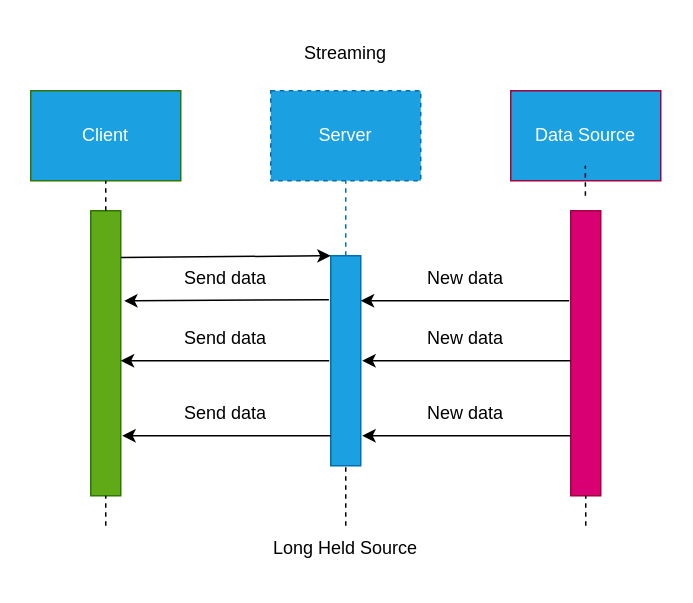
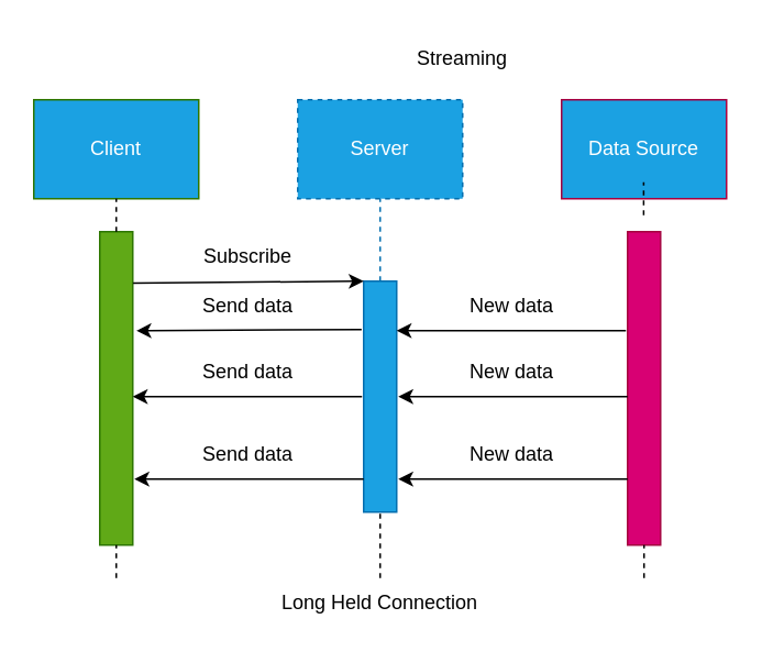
  <mxCell id="0" />
  <mxCell id="1" parent="0" />
  <mxCell id="2" value="Client" style="rounded=0;whiteSpace=wrap;html=1;fillColor=#1ba1e2;fontColor=#ffffff;strokeColor=#2D7600;" vertex="1" parent="1"><mxGeometry x="20" y="60" width="100" height="60" as="geometry" /></mxCell>
  <mxCell id="3" value="Server" style="rounded=0;whiteSpace=wrap;html=1;fillColor=#1ba1e2;fontColor=#ffffff;strokeColor=#006EAF;dashed=1;" vertex="1" parent="1"><mxGeometry x="180" y="60" width="100" height="60" as="geometry" /></mxCell>
  <mxCell id="4" value="Data Source" style="rounded=0;whiteSpace=wrap;html=1;fillColor=#1ba1e2;fontColor=#ffffff;strokeColor=#A50040;" vertex="1" parent="1"><mxGeometry x="340" y="60" width="100" height="60" as="geometry" /></mxCell>
  <mxCell id="5" value="" style="rounded=0;whiteSpace=wrap;html=1;fillColor=#60a917;fontColor=#ffffff;strokeColor=#2D7600;" vertex="1" parent="1"><mxGeometry x="60" y="140" width="20" height="190" as="geometry" /></mxCell>
  <mxCell id="6" value="" style="rounded=0;whiteSpace=wrap;html=1;fillColor=#d80073;fontColor=#ffffff;strokeColor=#A50040;" vertex="1" parent="1"><mxGeometry x="380" y="140" width="20" height="190" as="geometry" /></mxCell>
  <mxCell id="7" value="" style="rounded=0;whiteSpace=wrap;html=1;fillColor=#1ba1e2;fontColor=#ffffff;strokeColor=#006EAF;" vertex="1" parent="1"><mxGeometry x="220" y="170" width="20" height="140" as="geometry" /></mxCell>
  <mxCell id="8" value="" style="endArrow=none;dashed=1;html=1;rounded=0;exitX=0.5;exitY=0;exitDx=0;exitDy=0;entryX=0.5;entryY=1;entryDx=0;entryDy=0;fillColor=#1ba1e2;strokeColor=#006EAF;" edge="1" parent="1" source="7" target="3"><mxGeometry width="50" height="50" relative="1" as="geometry"><mxPoint x="300" y="90" as="sourcePoint" /><mxPoint x="350" y="40" as="targetPoint" /></mxGeometry></mxCell>
  <mxCell id="9" value="" style="endArrow=classic;html=1;rounded=0;exitX=1.011;exitY=0.164;exitDx=0;exitDy=0;exitPerimeter=0;entryX=0;entryY=0;entryDx=0;entryDy=0;" edge="1" parent="1" source="5" target="7"><mxGeometry width="50" height="50" relative="1" as="geometry"><mxPoint x="81" y="173" as="sourcePoint" /><mxPoint x="220" y="172" as="targetPoint" /></mxGeometry></mxCell>
+ <mxCell id="10" value="Subscribe" style="text;html=1;strokeColor=none;fillColor=none;align=center;verticalAlign=middle;whiteSpace=wrap;rounded=0;" vertex="1" parent="1"><mxGeometry x="120" y="140" width="60" height="30" as="geometry" /></mxCell>
  <mxCell id="11" value="" style="endArrow=none;dashed=1;html=1;rounded=0;exitX=0.5;exitY=0;exitDx=0;exitDy=0;entryX=0.5;entryY=1;entryDx=0;entryDy=0;" edge="1" parent="1" source="5" target="2"><mxGeometry width="50" height="50" relative="1" as="geometry"><mxPoint x="130" y="150" as="sourcePoint" /><mxPoint x="180" y="100" as="targetPoint" /></mxGeometry></mxCell>
  <mxCell id="12" value="" style="endArrow=none;dashed=1;html=1;rounded=0;exitX=0.5;exitY=0;exitDx=0;exitDy=0;entryX=0.5;entryY=1;entryDx=0;entryDy=0;" edge="1" parent="1"><mxGeometry width="50" height="50" relative="1" as="geometry"><mxPoint x="389.76" y="130" as="sourcePoint" /><mxPoint x="389.76" y="110" as="targetPoint" /></mxGeometry></mxCell>
  <mxCell id="13" value="" style="endArrow=classic;html=1;rounded=0;exitX=-0.063;exitY=0.209;exitDx=0;exitDy=0;exitPerimeter=0;entryX=1.111;entryY=0.316;entryDx=0;entryDy=0;entryPerimeter=0;" edge="1" parent="1" source="7" target="5"><mxGeometry width="50" height="50" relative="1" as="geometry"><mxPoint x="100" y="280" as="sourcePoint" /><mxPoint x="150" y="230" as="targetPoint" /></mxGeometry></mxCell>
  <mxCell id="14" value="Send data" style="text;html=1;strokeColor=none;fillColor=none;align=center;verticalAlign=middle;whiteSpace=wrap;rounded=0;" vertex="1" parent="1"><mxGeometry x="120" y="170" width="60" height="30" as="geometry" /></mxCell>
  <mxCell id="15" value="" style="endArrow=classic;html=1;rounded=0;exitX=-0.063;exitY=0.209;exitDx=0;exitDy=0;exitPerimeter=0;entryX=1.004;entryY=0.258;entryDx=0;entryDy=0;entryPerimeter=0;" edge="1" parent="1"><mxGeometry width="50" height="50" relative="1" as="geometry"><mxPoint x="379" y="200" as="sourcePoint" /><mxPoint x="240" y="200" as="targetPoint" /></mxGeometry></mxCell>
  <mxCell id="16" value="New data" style="text;html=1;strokeColor=none;fillColor=none;align=center;verticalAlign=middle;whiteSpace=wrap;rounded=0;" vertex="1" parent="1"><mxGeometry x="280" y="170" width="60" height="30" as="geometry" /></mxCell>
  <mxCell id="17" value="Send data" style="text;html=1;strokeColor=none;fillColor=none;align=center;verticalAlign=middle;whiteSpace=wrap;rounded=0;" vertex="1" parent="1"><mxGeometry x="120" y="210" width="60" height="30" as="geometry" /></mxCell>
  <mxCell id="18" value="" style="endArrow=classic;html=1;rounded=0;exitX=-0.063;exitY=0.209;exitDx=0;exitDy=0;exitPerimeter=0;entryX=1.004;entryY=0.258;entryDx=0;entryDy=0;entryPerimeter=0;" edge="1" parent="1"><mxGeometry width="50" height="50" relative="1" as="geometry"><mxPoint x="219" y="240" as="sourcePoint" /><mxPoint x="80" y="240" as="targetPoint" /></mxGeometry></mxCell>
  <mxCell id="19" value="" style="endArrow=classic;html=1;rounded=0;exitX=-0.063;exitY=0.209;exitDx=0;exitDy=0;exitPerimeter=0;entryX=1.004;entryY=0.258;entryDx=0;entryDy=0;entryPerimeter=0;" edge="1" parent="1"><mxGeometry width="50" height="50" relative="1" as="geometry"><mxPoint x="380" y="240" as="sourcePoint" /><mxPoint x="241" y="240" as="targetPoint" /></mxGeometry></mxCell>
  <mxCell id="20" value="New data" style="text;html=1;strokeColor=none;fillColor=none;align=center;verticalAlign=middle;whiteSpace=wrap;rounded=0;" vertex="1" parent="1"><mxGeometry x="280" y="210" width="60" height="30" as="geometry" /></mxCell>
  <mxCell id="21" value="" style="endArrow=classic;html=1;rounded=0;exitX=-0.063;exitY=0.209;exitDx=0;exitDy=0;exitPerimeter=0;entryX=1.004;entryY=0.258;entryDx=0;entryDy=0;entryPerimeter=0;" edge="1" parent="1"><mxGeometry width="50" height="50" relative="1" as="geometry"><mxPoint x="220" y="290" as="sourcePoint" /><mxPoint x="81" y="290" as="targetPoint" /></mxGeometry></mxCell>
  <mxCell id="22" value="Send data" style="text;html=1;strokeColor=none;fillColor=none;align=center;verticalAlign=middle;whiteSpace=wrap;rounded=0;" vertex="1" parent="1"><mxGeometry x="120" y="260" width="60" height="30" as="geometry" /></mxCell>
  <mxCell id="23" value="" style="endArrow=classic;html=1;rounded=0;exitX=-0.063;exitY=0.209;exitDx=0;exitDy=0;exitPerimeter=0;entryX=1.004;entryY=0.258;entryDx=0;entryDy=0;entryPerimeter=0;" edge="1" parent="1"><mxGeometry width="50" height="50" relative="1" as="geometry"><mxPoint x="380" y="290" as="sourcePoint" /><mxPoint x="241" y="290" as="targetPoint" /></mxGeometry></mxCell>
  <mxCell id="24" value="New data" style="text;html=1;strokeColor=none;fillColor=none;align=center;verticalAlign=middle;whiteSpace=wrap;rounded=0;" vertex="1" parent="1"><mxGeometry x="280" y="260" width="60" height="30" as="geometry" /></mxCell>
  <mxCell id="25" value="" style="endArrow=none;dashed=1;html=1;rounded=0;entryX=0.5;entryY=1;entryDx=0;entryDy=0;" edge="1" parent="1" target="5"><mxGeometry width="50" height="50" relative="1" as="geometry"><mxPoint x="70" y="350" as="sourcePoint" /><mxPoint x="80" y="350" as="targetPoint" /></mxGeometry></mxCell>
  <mxCell id="26" value="" style="endArrow=none;dashed=1;html=1;rounded=0;entryX=0.5;entryY=1;entryDx=0;entryDy=0;" edge="1" parent="1" target="7"><mxGeometry width="50" height="50" relative="1" as="geometry"><mxPoint x="230" y="350" as="sourcePoint" /><mxPoint x="80" y="340" as="targetPoint" /></mxGeometry></mxCell>
  <mxCell id="27" value="" style="endArrow=none;dashed=1;html=1;rounded=0;entryX=0.5;entryY=1;entryDx=0;entryDy=0;" edge="1" parent="1" target="6"><mxGeometry width="50" height="50" relative="1" as="geometry"><mxPoint x="390" y="350" as="sourcePoint" /><mxPoint x="80" y="340" as="targetPoint" /></mxGeometry></mxCell>
- <mxCell id="28" value="Streaming" style="text;html=1;strokeColor=none;fillColor=none;align=center;verticalAlign=middle;whiteSpace=wrap;rounded=0;" vertex="1" parent="1"><mxGeometry x="200" y="20" width="60" height="30" as="geometry" /></mxCell>
- <mxCell id="29" value="Long Held Source" style="text;html=1;strokeColor=none;fillColor=none;align=center;verticalAlign=middle;whiteSpace=wrap;rounded=0;" vertex="1" parent="1"><mxGeometry x="165" y="350" width="130" height="30" as="geometry" /></mxCell>
+ <mxCell id="28" value="Streaming" style="text;html=1;strokeColor=none;fillColor=none;align=center;verticalAlign=middle;whiteSpace=wrap;rounded=0;" vertex="1" parent="1"><mxGeometry x="250" y="20" width="60" height="30" as="geometry" /></mxCell>
+ <mxCell id="29" value="Long Held Connection" style="text;html=1;strokeColor=none;fillColor=none;align=center;verticalAlign=middle;whiteSpace=wrap;rounded=0;" vertex="1" parent="1"><mxGeometry x="165" y="350" width="130" height="30" as="geometry" /></mxCell>
